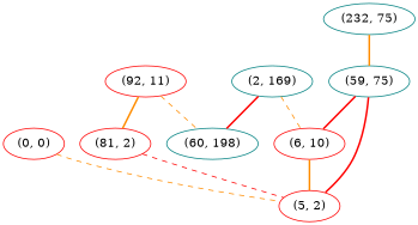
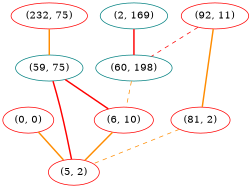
  graph {
    node [color=red]
    edge [color=darkorange style=bold weight=1]
    "(0, 0)"
    "(5, 2)"
    "(2, 169)" [color=teal]
    n4 [label="(6, 10)"]
    "(60, 198)" [color=teal]
    "(92, 11)"
    "(81, 2)"
    "(59, 75)" [color=teal]
-   "(232, 75)" [color=teal]
-   "(0, 0)" -- "(5, 2)" [style=dashed weight=4]
-   "(2, 169)" -- n4 [style=dashed weight=3]
+   "(232, 75)"
+   "(0, 0)" -- "(5, 2)" [weight=4]
+   "(60, 198)" -- n4 [style=dashed weight=3]
    "(2, 169)" -- "(60, 198)" [color=red]
    n4 -- "(5, 2)" [weight=3]
-   "(92, 11)" -- "(60, 198)" [style=dashed]
+   "(92, 11)" -- "(60, 198)" [color=red style=dashed]
    "(92, 11)" -- "(81, 2)"
-   "(81, 2)" -- "(5, 2)" [color=red style=dashed]
+   "(81, 2)" -- "(5, 2)" [style=dashed]
    "(59, 75)" -- "(5, 2)" [color=red weight=3]
    "(59, 75)" -- n4 [color=red]
    "(232, 75)" -- "(59, 75)" [weight=3]
  }
